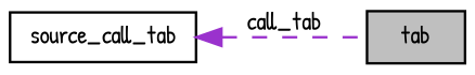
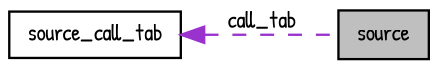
  digraph {
    rankdir=LR
    fontname="Patrick Hand"
    node [color=black fontname="Patrick Hand" fontsize=10 shape=record style=filled]
-   n1 [fillcolor=grey75 fontcolor=black height=0.2 label=tab width=0.4]
+   n1 [fillcolor=grey75 fontcolor=black height=0.2 label=source width=0.4]
    n2 [fillcolor=white height=0.2 label=source_call_tab width=0.4]
    n2 -> n1 [color=darkorchid3 dir=back fontname="Patrick Hand" fontsize=10 label=" call_tab" labelfontname=Helvetica labelfontsize=10 style=dashed]
  }
